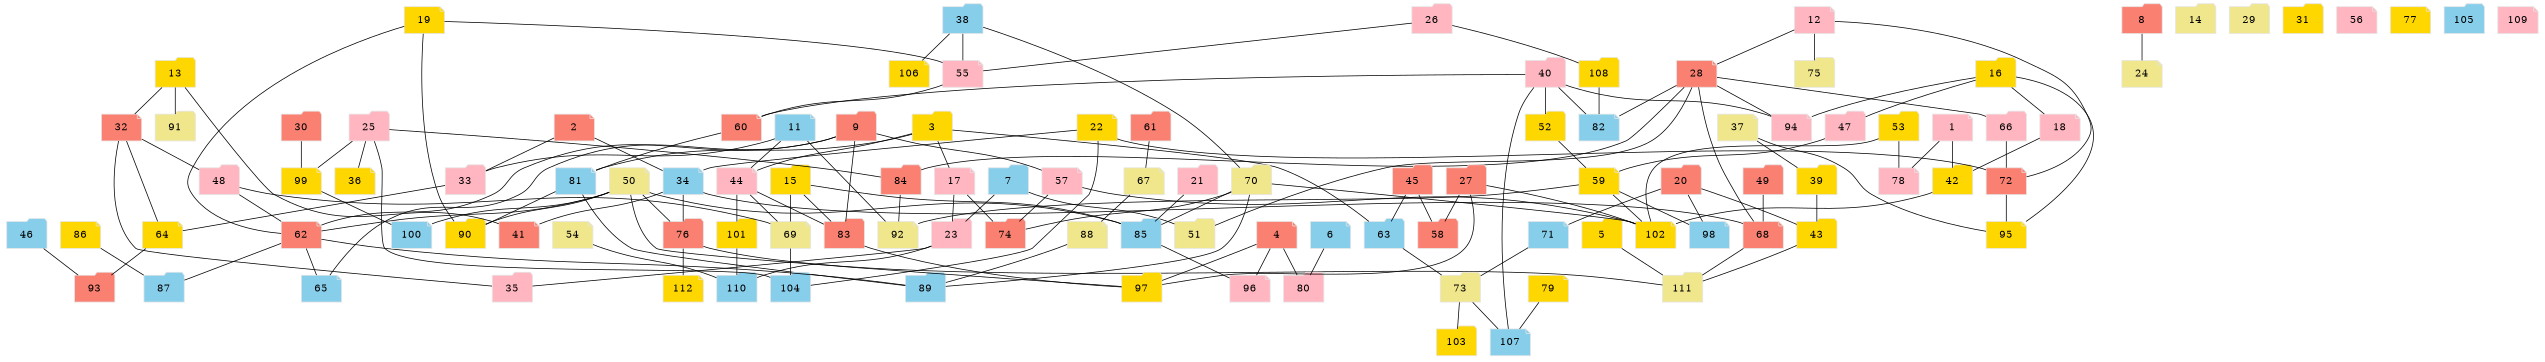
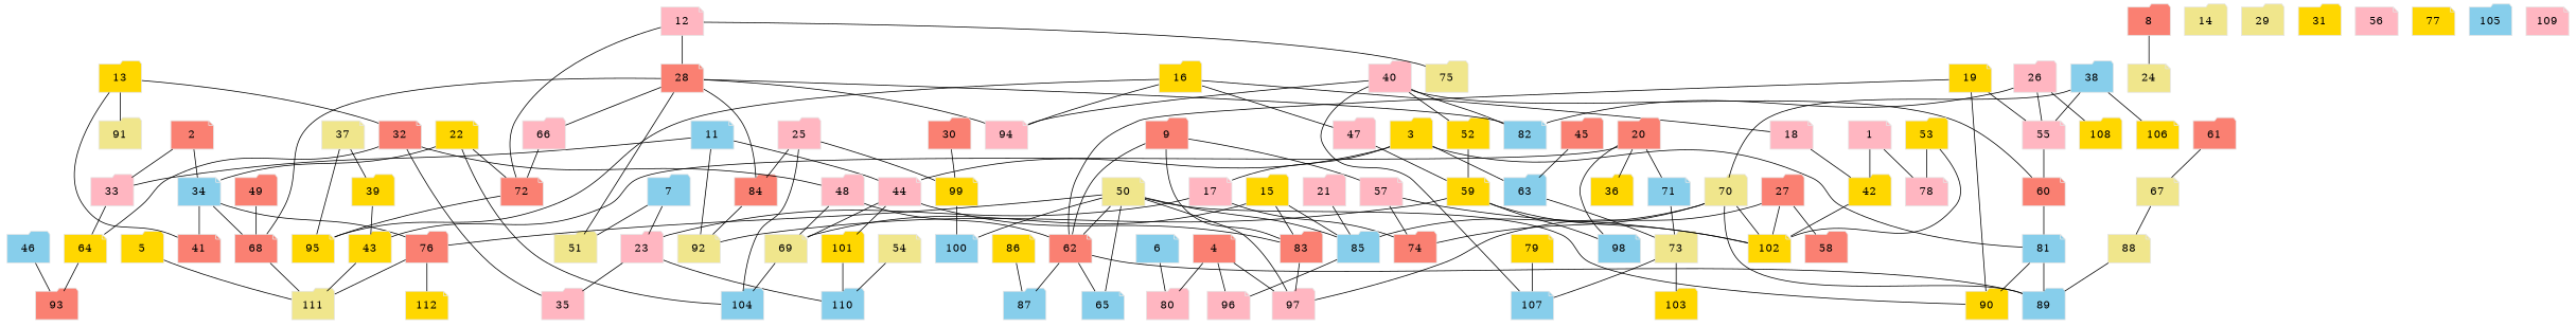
  graph {
    node [color=gray90 fillcolor=gold shape=folder style=filled]
    1 [fillcolor=lightpink shape=note]
    42
    78 [fillcolor=lightpink shape=note]
    102 [shape=note]
    2 [fillcolor=salmon shape=note]
    33 [fillcolor=lightpink]
    34 [fillcolor=skyblue shape=note]
    64 [shape=note]
    41 [fillcolor=salmon shape=note]
    68 [fillcolor=salmon shape=note]
    76 [fillcolor=salmon]
    17 [fillcolor=lightpink shape=note]
    3
    44 [fillcolor=lightpink shape=note]
    63 [fillcolor=skyblue]
    81 [fillcolor=skyblue shape=note]
    23 [fillcolor=lightpink]
    74 [fillcolor=salmon]
    83 [fillcolor=salmon]
    69 [fillcolor=khaki shape=note]
    101
    73 [fillcolor=khaki]
    90
    89 [fillcolor=skyblue]
    4 [fillcolor=salmon shape=note]
    80 [fillcolor=lightpink]
    96 [fillcolor=lightpink shape=note]
-   97
+   97 [fillcolor=lightpink]
    111 [fillcolor=khaki]
    5
    6 [fillcolor=skyblue shape=note]
    7 [fillcolor=skyblue]
    51 [fillcolor=khaki]
    35 [fillcolor=lightpink]
    110 [fillcolor=skyblue]
    8 [fillcolor=salmon]
    24 [fillcolor=khaki shape=note]
    9 [fillcolor=salmon]
    57 [fillcolor=lightpink shape=note]
    62 [fillcolor=salmon shape=note]
    65 [fillcolor=skyblue shape=note]
    87 [fillcolor=skyblue]
    11 [fillcolor=skyblue shape=note]
    92 [fillcolor=khaki shape=note]
    40 [fillcolor=lightpink]
    94 [fillcolor=lightpink shape=note]
    82 [fillcolor=skyblue shape=note]
    52
    60 [fillcolor=salmon shape=note]
    107 [fillcolor=skyblue shape=note]
    12 [fillcolor=lightpink shape=note]
    28 [fillcolor=salmon shape=note]
    72 [fillcolor=salmon shape=note]
    75 [fillcolor=khaki]
    84 [fillcolor=salmon]
    66 [fillcolor=lightpink]
    95 [shape=note]
    32 [fillcolor=salmon shape=note]
    13
    91 [fillcolor=khaki]
    48 [fillcolor=lightpink]
    14 [fillcolor=khaki]
    15
    85 [fillcolor=skyblue]
    104 [fillcolor=skyblue]
    18 [fillcolor=lightpink shape=note]
    16
    47 [fillcolor=lightpink]
    59 [shape=note]
    19 [shape=note]
    55 [fillcolor=lightpink shape=note]
    20 [fillcolor=salmon]
    43
    71 [fillcolor=skyblue shape=note]
    98 [fillcolor=skyblue shape=note]
    21 [fillcolor=lightpink]
    22 [shape=note]
    25 [fillcolor=lightpink]
-   36 [shape=note]
+   36
    99 [shape=note]
    100 [fillcolor=skyblue shape=note]
    26 [fillcolor=lightpink]
    108
    27 [fillcolor=salmon]
    58 [fillcolor=salmon]
    29 [fillcolor=khaki]
    30 [fillcolor=salmon]
    31
    93 [fillcolor=salmon]
    112 [shape=note]
    37 [fillcolor=khaki shape=note]
    39
    38 [fillcolor=skyblue]
    70 [fillcolor=khaki]
    106 [shape=note]
    45 [fillcolor=salmon]
    46 [fillcolor=skyblue]
    49 [fillcolor=salmon]
    50 [fillcolor=khaki shape=note]
    53
    54 [fillcolor=khaki shape=note]
    56 [fillcolor=lightpink shape=note]
    61 [fillcolor=salmon]
    67 [fillcolor=khaki shape=note]
    88 [fillcolor=khaki shape=note]
    103
    77 [shape=note]
    79 [shape=note]
    86 [shape=note]
    105 [fillcolor=skyblue]
    109 [fillcolor=lightpink shape=note]
    1 -- 42
    1 -- 78
    42 -- 102
    2 -- 33
    2 -- 34
    33 -- 64
    34 -- 41
    34 -- 68
    34 -- 76
    64 -- 93
    68 -- 111
    76 -- 111
    76 -- 112
    17 -- 23
    17 -- 74
    3 -- 17
    3 -- 44
    3 -- 63
    3 -- 81
    44 -- 83
    44 -- 69
    44 -- 101
    63 -- 73
    81 -- 90
    81 -- 89
    23 -- 35
    23 -- 110
    83 -- 97
    69 -- 104
    101 -- 110
    73 -- 107
    73 -- 103
    4 -- 80
    4 -- 96
    4 -- 97
    5 -- 111
    6 -- 80
    7 -- 23
    7 -- 51
    8 -- 24
    9 -- 83
    9 -- 57
    9 -- 62
    57 -- 102
    57 -- 74
    62 -- 89
    62 -- 65
    62 -- 87
    11 -- 33
    11 -- 44
    11 -- 92
    40 -- 94
    40 -- 82
    40 -- 52
    40 -- 60
    40 -- 107
    52 -- 59
    60 -- 81
    12 -- 28
    12 -- 72
    12 -- 75
    28 -- 68
    28 -- 51
    28 -- 94
    28 -- 82
    28 -- 84
    28 -- 66
    72 -- 95
    84 -- 92
    66 -- 72
    32 -- 64
    32 -- 35
    32 -- 48
    13 -- 41
    13 -- 32
    13 -- 91
    48 -- 69
    48 -- 62
    15 -- 83
    15 -- 69
    15 -- 85
    85 -- 96
    18 -- 42
    16 -- 94
    16 -- 95
    16 -- 18
    16 -- 47
    47 -- 59
    59 -- 102
    59 -- 92
    59 -- 98
    19 -- 90
    19 -- 62
    19 -- 55
    55 -- 60
    20 -- 43
    20 -- 71
    20 -- 98
    43 -- 111
    71 -- 73
    21 -- 85
    22 -- 34
    22 -- 72
    22 -- 104
    25 -- 84
    25 -- 104
-   25 -- 36
+   20 -- 36
    25 -- 99
    99 -- 100
-   108 -- 82
+   26 -- 82
    26 -- 55
    26 -- 108
    27 -- 102
    27 -- 97
    27 -- 58
    30 -- 99
    37 -- 95
    37 -- 39
    39 -- 43
    38 -- 55
    38 -- 70
    38 -- 106
    70 -- 102
    70 -- 74
    70 -- 89
    70 -- 85
    45 -- 63
-   45 -- 58
    46 -- 93
    49 -- 68
    50 -- 76
    50 -- 90
    50 -- 97
    50 -- 62
-   9 -- 65
+   50 -- 65
    50 -- 85
    50 -- 100
    53 -- 78
    53 -- 102
    54 -- 110
    61 -- 67
    67 -- 88
    88 -- 89
    79 -- 107
    86 -- 87
  }
